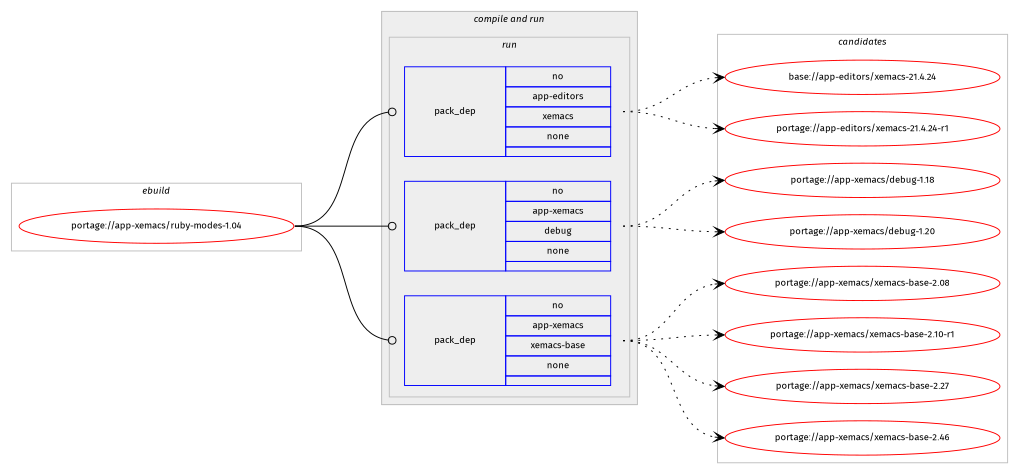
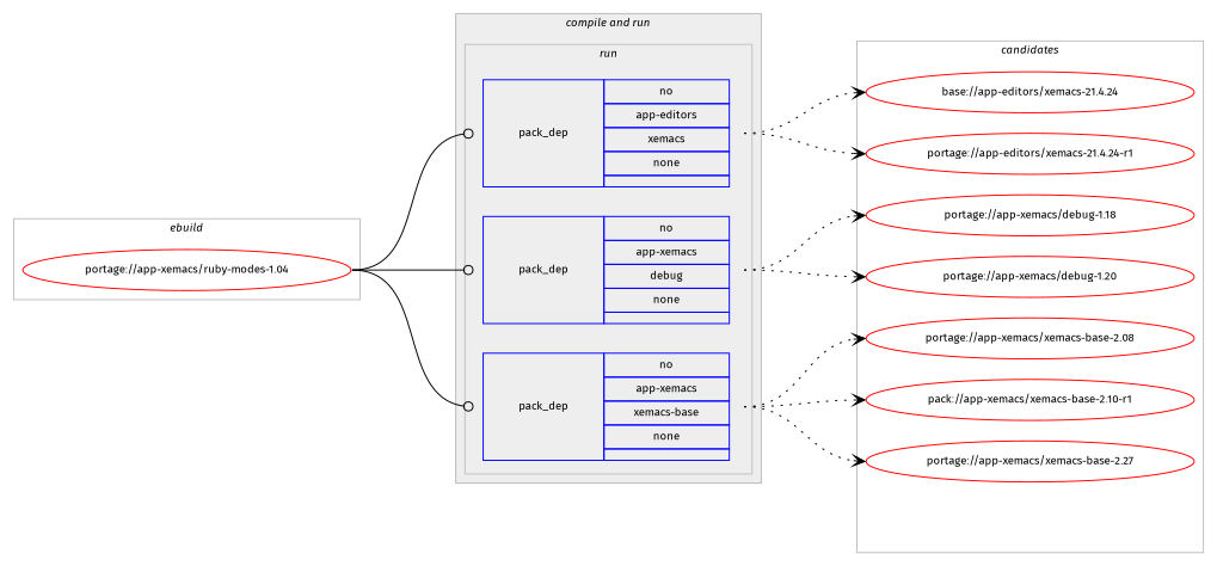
  digraph {
    compound=true
    concentrate=true
    fontname="Fira Sans"
    fontsize=10
    newrank=true
    rankdir=LR
    ranksep=1.5
    node [color=red fontname="Fira Sans" fontsize=10]
    edge [arrowhead=vee fontname="Fira Sans" headport=w style=dotted tailport=e weight=100]
    n1 [label="portage://app-xemacs/ruby-modes-1.04" width=4]
    n2 [color=blue label=<<TABLE BORDER="0" CELLBORDER="1" CELLSPACING="0" CELLPADDING="4" WIDTH="220"><TR><TD ROWSPAN="6" CELLPADDING="30">pack_dep</TD></TR><TR><TD WIDTH="110">no</TD></TR><TR><TD>app-editors</TD></TR><TR><TD>xemacs</TD></TR><TR><TD>none</TD></TR><TR><TD></TD></TR></TABLE>> shape=none]
    n3 [color=blue label=<<TABLE BORDER="0" CELLBORDER="1" CELLSPACING="0" CELLPADDING="4" WIDTH="220"><TR><TD ROWSPAN="6" CELLPADDING="30">pack_dep</TD></TR><TR><TD WIDTH="110">no</TD></TR><TR><TD>app-xemacs</TD></TR><TR><TD>debug</TD></TR><TR><TD>none</TD></TR><TR><TD></TD></TR></TABLE>> shape=none]
    n4 [color=blue label=<<TABLE BORDER="0" CELLBORDER="1" CELLSPACING="0" CELLPADDING="4" WIDTH="220"><TR><TD ROWSPAN="6" CELLPADDING="30">pack_dep</TD></TR><TR><TD WIDTH="110">no</TD></TR><TR><TD>app-xemacs</TD></TR><TR><TD>xemacs-base</TD></TR><TR><TD>none</TD></TR><TR><TD></TD></TR></TABLE>> shape=none]
    n5 [label="base://app-editors/xemacs-21.4.24" width=4]
    n6 [label="portage://app-editors/xemacs-21.4.24-r1" width=4]
    n7 [label="portage://app-xemacs/debug-1.18" width=4]
    n8 [label="portage://app-xemacs/debug-1.20" width=4]
    n9 [label="portage://app-xemacs/xemacs-base-2.08" width=4]
-   n10 [label="portage://app-xemacs/xemacs-base-2.10-r1" width=4]
+   n10 [label="pack://app-xemacs/xemacs-base-2.10-r1" width=4]
    n11 [label="portage://app-xemacs/xemacs-base-2.27" width=4]
-   n12 [label="portage://app-xemacs/xemacs-base-2.46" width=4]
    subgraph cluster_1 {
      color=gray
      label=<<i>ebuild</i>>
      rank=same
      n1
    }
    subgraph cluster_2 {
      color=gray
      label=<<i>dependencies</i>>
      subgraph cluster_3 {
        color=gray
        fillcolor="#eeeeee"
        label=<<i>compile</i>>
        style=filled
      }
      subgraph cluster_4 {
        color=gray
        fillcolor="#eeeeee"
        label=<<i>compile and run</i>>
        style=filled
      }
      subgraph cluster_5 {
        color=gray
        fillcolor="#eeeeee"
        label=<<i>run</i>>
        style=filled
        subgraph sub_6 {
          color=gray
          fillcolor="#eeeeee"
          label=<<i>run</i>>
          style=filled
          n2
        }
        subgraph sub_7 {
          color=gray
          fillcolor="#eeeeee"
          label=<<i>run</i>>
          style=filled
          n3
        }
        subgraph sub_8 {
          color=gray
          fillcolor="#eeeeee"
          label=<<i>run</i>>
          style=filled
          n4
        }
      }
    }
    subgraph cluster_9 {
      color=gray
      label=<<i>candidates</i>>
      rank=same
      subgraph sub_10 {
        color=black
        label=<<i>candidates</i>>
        nodesep=1
        rank=same
        n5
        n6
      }
      subgraph sub_11 {
        color=black
        label=<<i>candidates</i>>
        nodesep=1
        rank=same
        n7
        n8
      }
      subgraph sub_12 {
        color=black
        label=<<i>candidates</i>>
        nodesep=1
        rank=same
        n9
        n10
        n11
-       n12
      }
    }
    n1 -> n2 [arrowhead=odot style=solid weight=20]
    n1 -> n3 [arrowhead=odot style=solid weight=20]
    n1 -> n4 [arrowhead=odot style=solid weight=20]
    n2 -> n5
    n2 -> n6
    n3 -> n7
    n3 -> n8
    n4 -> n9
    n4 -> n10
    n4 -> n11
-   n4 -> n12
  }
